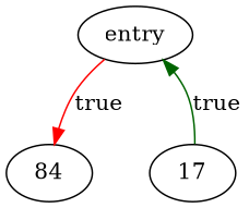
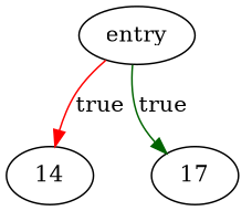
  digraph {
    n1 [label=entry]
-   14 [label=84]
+   14
    17
    n1 -> 14 [color=red label=true]
-   17 -> n1 [color=darkgreen label=true]
+   n1 -> 17 [color=darkgreen label=true]
  }
